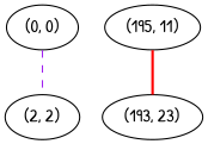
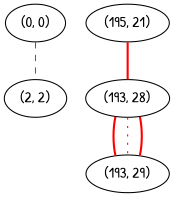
  graph {
    fontname="Patrick Hand"
    node [fontname="Patrick Hand"]
    edge [color=red fontname="Patrick Hand" style=bold weight=1]
    "(0, 0)"
    "(2, 2)"
-   "(195, 11)"
-   "(193, 28)" [label="(193, 23)"]
+   "(195, 11)" [label="(195, 21)"]
+   "(193, 28)"
+   "(193, 29)"
    "(0, 0)" -- "(2, 2)" [color=purple style=dashed weight=4]
    "(195, 11)" -- "(193, 28)"
+   "(193, 28)" -- "(193, 29)"
+   "(193, 28)" -- "(193, 29)" [style=dotted]
+   "(193, 28)" -- "(193, 29)"
  }
